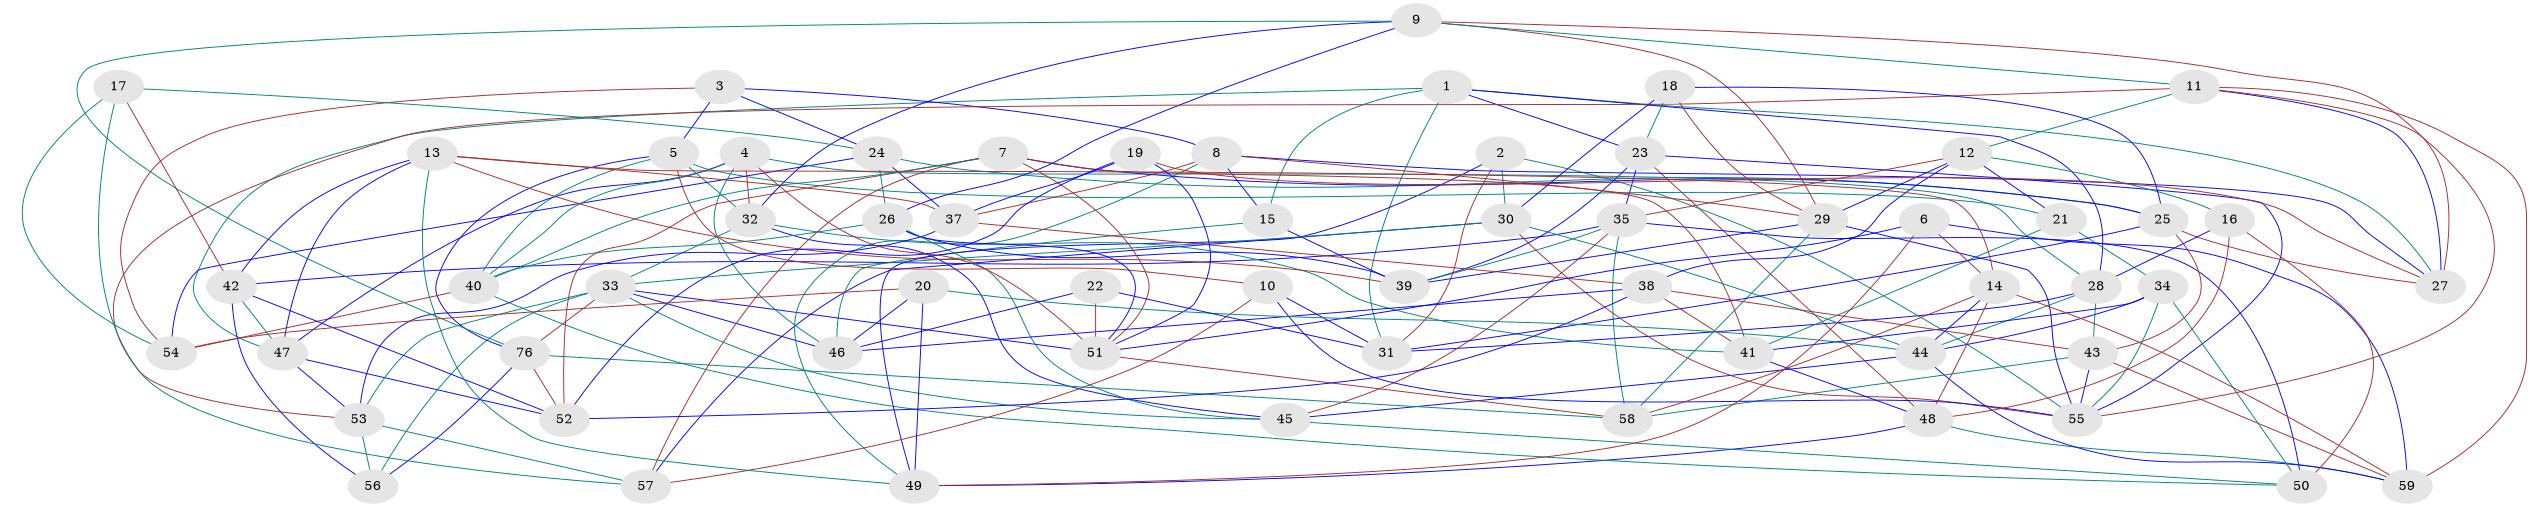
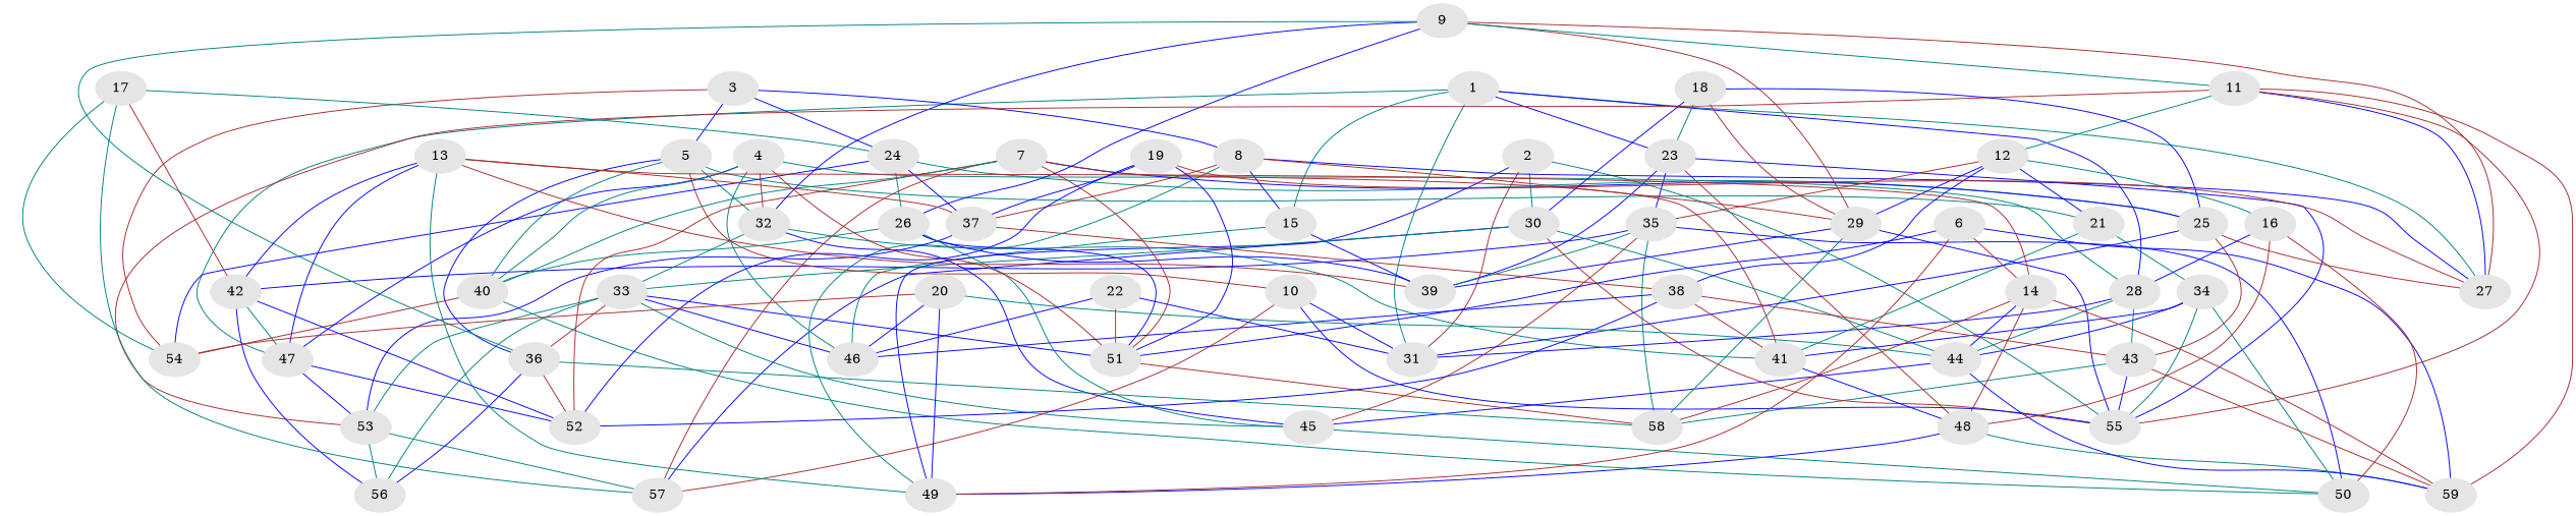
  graph {
    node [color=gray90 style=filled]
    edge [color=blue weight=1.0]
    1
    15
    23
    27
    28
    31
    47
    46
    39
    55
    35
    48
    44
    43
    52
    53
    2
    30
    49
    57
    33
    3
    5
    8
    24
    54
    32
    40
    10
    21
-   36 [label=76]
+   36
    29
    37
    25
    26
    4
    51
    41
    45
    50
    58
    34
    56
    6
    14
    59
    7
    38
    9
    11
    12
    16
    42
    13
    17
    18
    19
    20
    22
    1 -- 15 [color=teal]
    1 -- 23
    1 -- 27 [color=teal]
    1 -- 28
    1 -- 31 [color=teal]
    1 -- 47 [color=teal]
    15 -- 46 [color=teal]
    15 -- 39
    23 -- 39
    23 -- 55
    23 -- 35
    23 -- 48 [color=brown]
    28 -- 31
    28 -- 44 [color=teal]
    28 -- 43 [color=teal]
    47 -- 52
    47 -- 53
    35 -- 39 [color=teal]
    35 -- 45 [color=brown]
    35 -- 50 [weight=2.0]
    35 -- 58 [color=teal]
    35 -- 42
    48 -- 49
    48 -- 59 [color=teal]
    44 -- 45
    44 -- 59
    43 -- 55
    43 -- 58 [color=teal]
    43 -- 59 [color=brown]
    53 -- 57 [color=teal]
    53 -- 56 [color=teal]
    2 -- 31 [color=brown]
    2 -- 55 [color=teal]
    2 -- 30 [color=teal]
    2 -- 49
    30 -- 55 [color=brown]
    30 -- 44 [color=teal]
    30 -- 57
    30 -- 33 [color=teal]
    33 -- 46
    33 -- 53 [color=teal]
    33 -- 36 [color=brown]
    33 -- 51
    33 -- 45 [color=teal]
    33 -- 56 [color=teal]
    3 -- 5
    3 -- 8
    3 -- 24
    3 -- 54 [color=brown]
    5 -- 32 [color=teal]
    5 -- 40 [color=teal]
    5 -- 10 [color=brown]
    5 -- 21 [color=teal]
    5 -- 36
    8 -- 15
    8 -- 27
    8 -- 49 [color=teal]
    8 -- 29 [color=brown]
    8 -- 37 [color=brown]
    24 -- 54
    24 -- 37
    24 -- 25 [color=teal]
    24 -- 26 [color=teal]
    32 -- 33 [color=teal]
    32 -- 41 [color=teal]
    32 -- 45
    40 -- 54 [color=brown]
    40 -- 50 [color=teal]
    10 -- 31
    10 -- 55
    10 -- 57 [color=brown]
    21 -- 41 [color=teal]
    21 -- 34 [color=teal]
    36 -- 52 [color=brown]
    36 -- 58 [color=teal]
    36 -- 56
    29 -- 39
    29 -- 55
    29 -- 58 [color=teal]
    37 -- 53
    37 -- 38 [color=brown]
    25 -- 27 [color=brown]
    25 -- 31
    25 -- 43 [color=brown]
    26 -- 39
    26 -- 40 [color=teal]
    26 -- 51
    26 -- 45 [color=teal]
    4 -- 28 [color=teal]
    4 -- 47
    4 -- 46 [color=teal]
    4 -- 32 [color=brown]
    4 -- 40 [color=teal]
    4 -- 51 [color=brown]
    51 -- 58 [color=brown]
    41 -- 48
    45 -- 50 [color=teal]
    34 -- 55 [color=teal]
    34 -- 44 [weight=2.0]
    34 -- 41
    34 -- 50 [color=teal]
    6 -- 49 [color=brown]
    6 -- 51
    6 -- 14 [color=brown]
    6 -- 59
    14 -- 48 [color=brown]
    14 -- 44
    14 -- 58 [color=brown]
    14 -- 59 [color=brown]
    7 -- 52 [color=brown]
    7 -- 57 [color=brown]
    7 -- 40 [color=teal]
    7 -- 25
    7 -- 51 [color=brown]
    7 -- 41 [color=brown]
    38 -- 46
    38 -- 43 [color=brown]
    38 -- 52
    38 -- 41 [color=brown]
    9 -- 27 [color=brown]
    9 -- 32
    9 -- 36 [color=teal]
    9 -- 29 [color=brown]
    9 -- 26
    9 -- 11 [color=teal]
    11 -- 27
    11 -- 55 [color=brown]
    11 -- 53 [color=brown]
    11 -- 59 [color=brown]
    11 -- 12 [color=teal]
    12 -- 35 [color=brown]
    12 -- 21
    12 -- 29
    12 -- 38
    12 -- 16 [color=teal]
    16 -- 28
    16 -- 48 [color=brown]
    16 -- 50 [color=brown]
    42 -- 47 [color=teal]
    42 -- 52
    42 -- 56
    13 -- 47
    13 -- 39 [color=brown]
    13 -- 49 [color=teal]
    13 -- 37 [color=brown]
    13 -- 14 [color=brown]
    13 -- 42
    17 -- 57 [color=teal]
    17 -- 24 [color=teal]
    17 -- 54 [color=teal]
    17 -- 42 [color=brown]
    18 -- 23 [color=teal]
    18 -- 30
    18 -- 29 [color=brown]
    18 -- 25
    19 -- 27 [color=brown]
    19 -- 52
    19 -- 37
    19 -- 51
    20 -- 46
    20 -- 44 [color=teal]
    20 -- 49
    20 -- 54 [color=brown]
    22 -- 31
    22 -- 46
    22 -- 51 [color=brown]
  }
